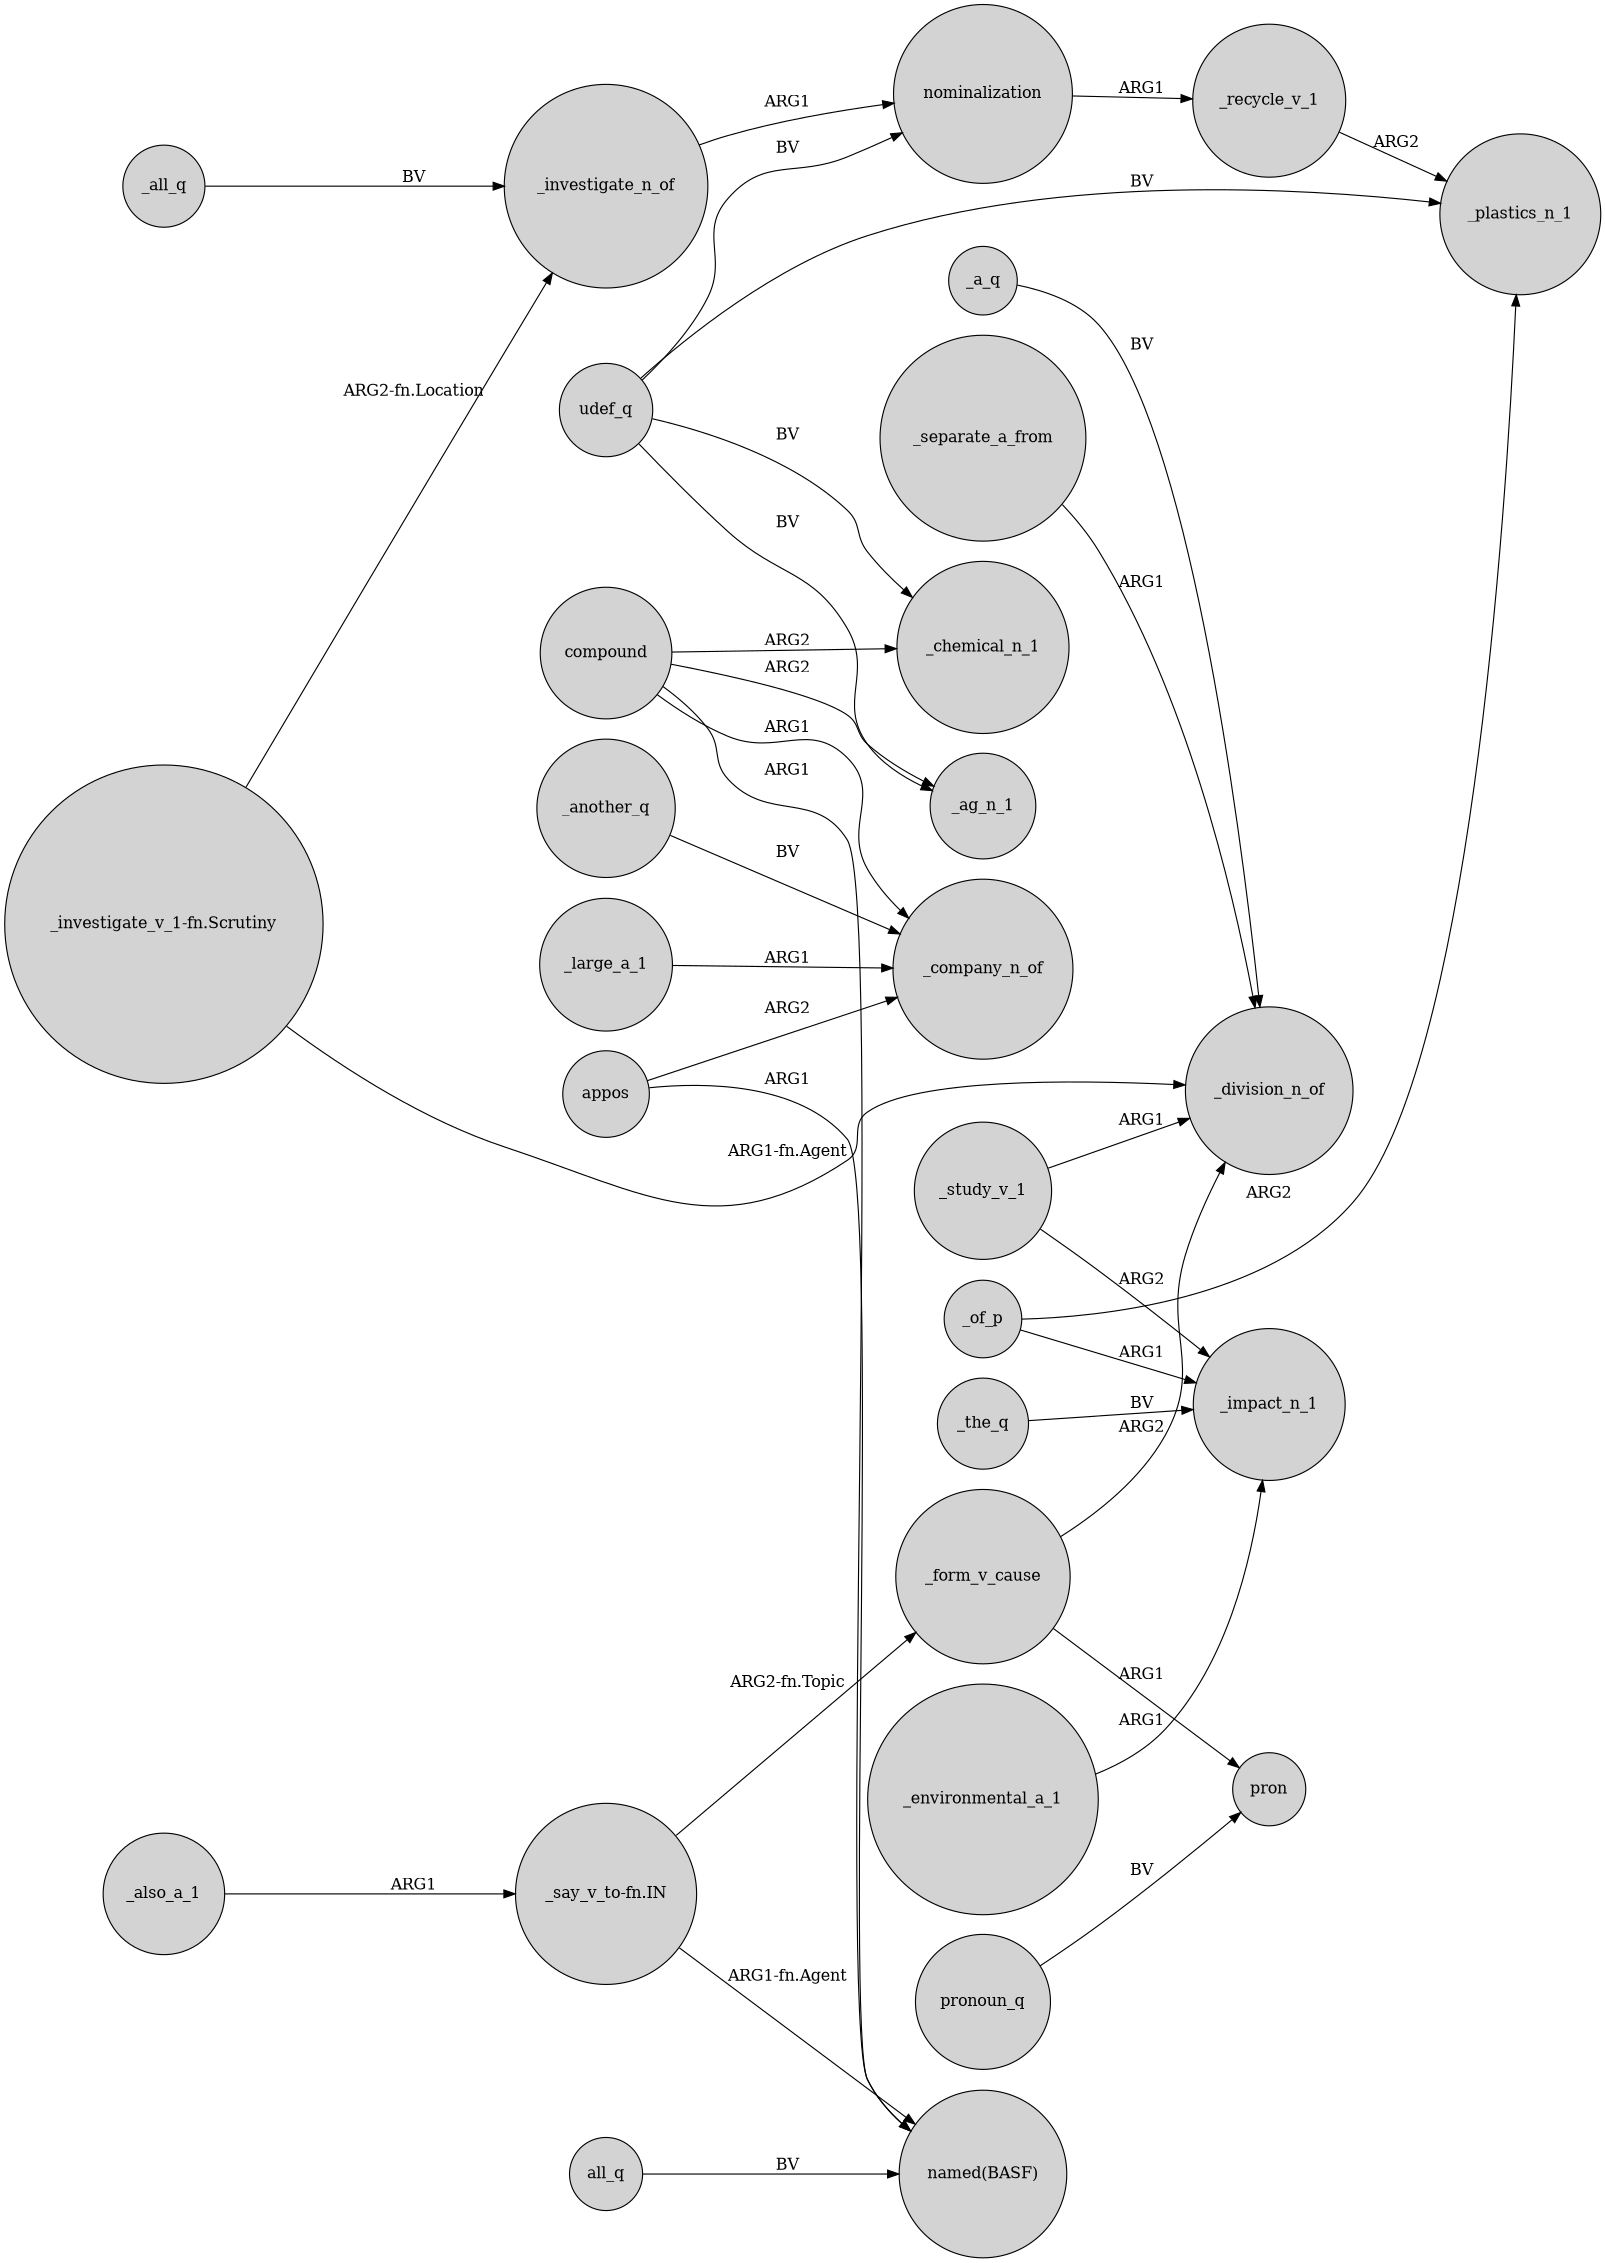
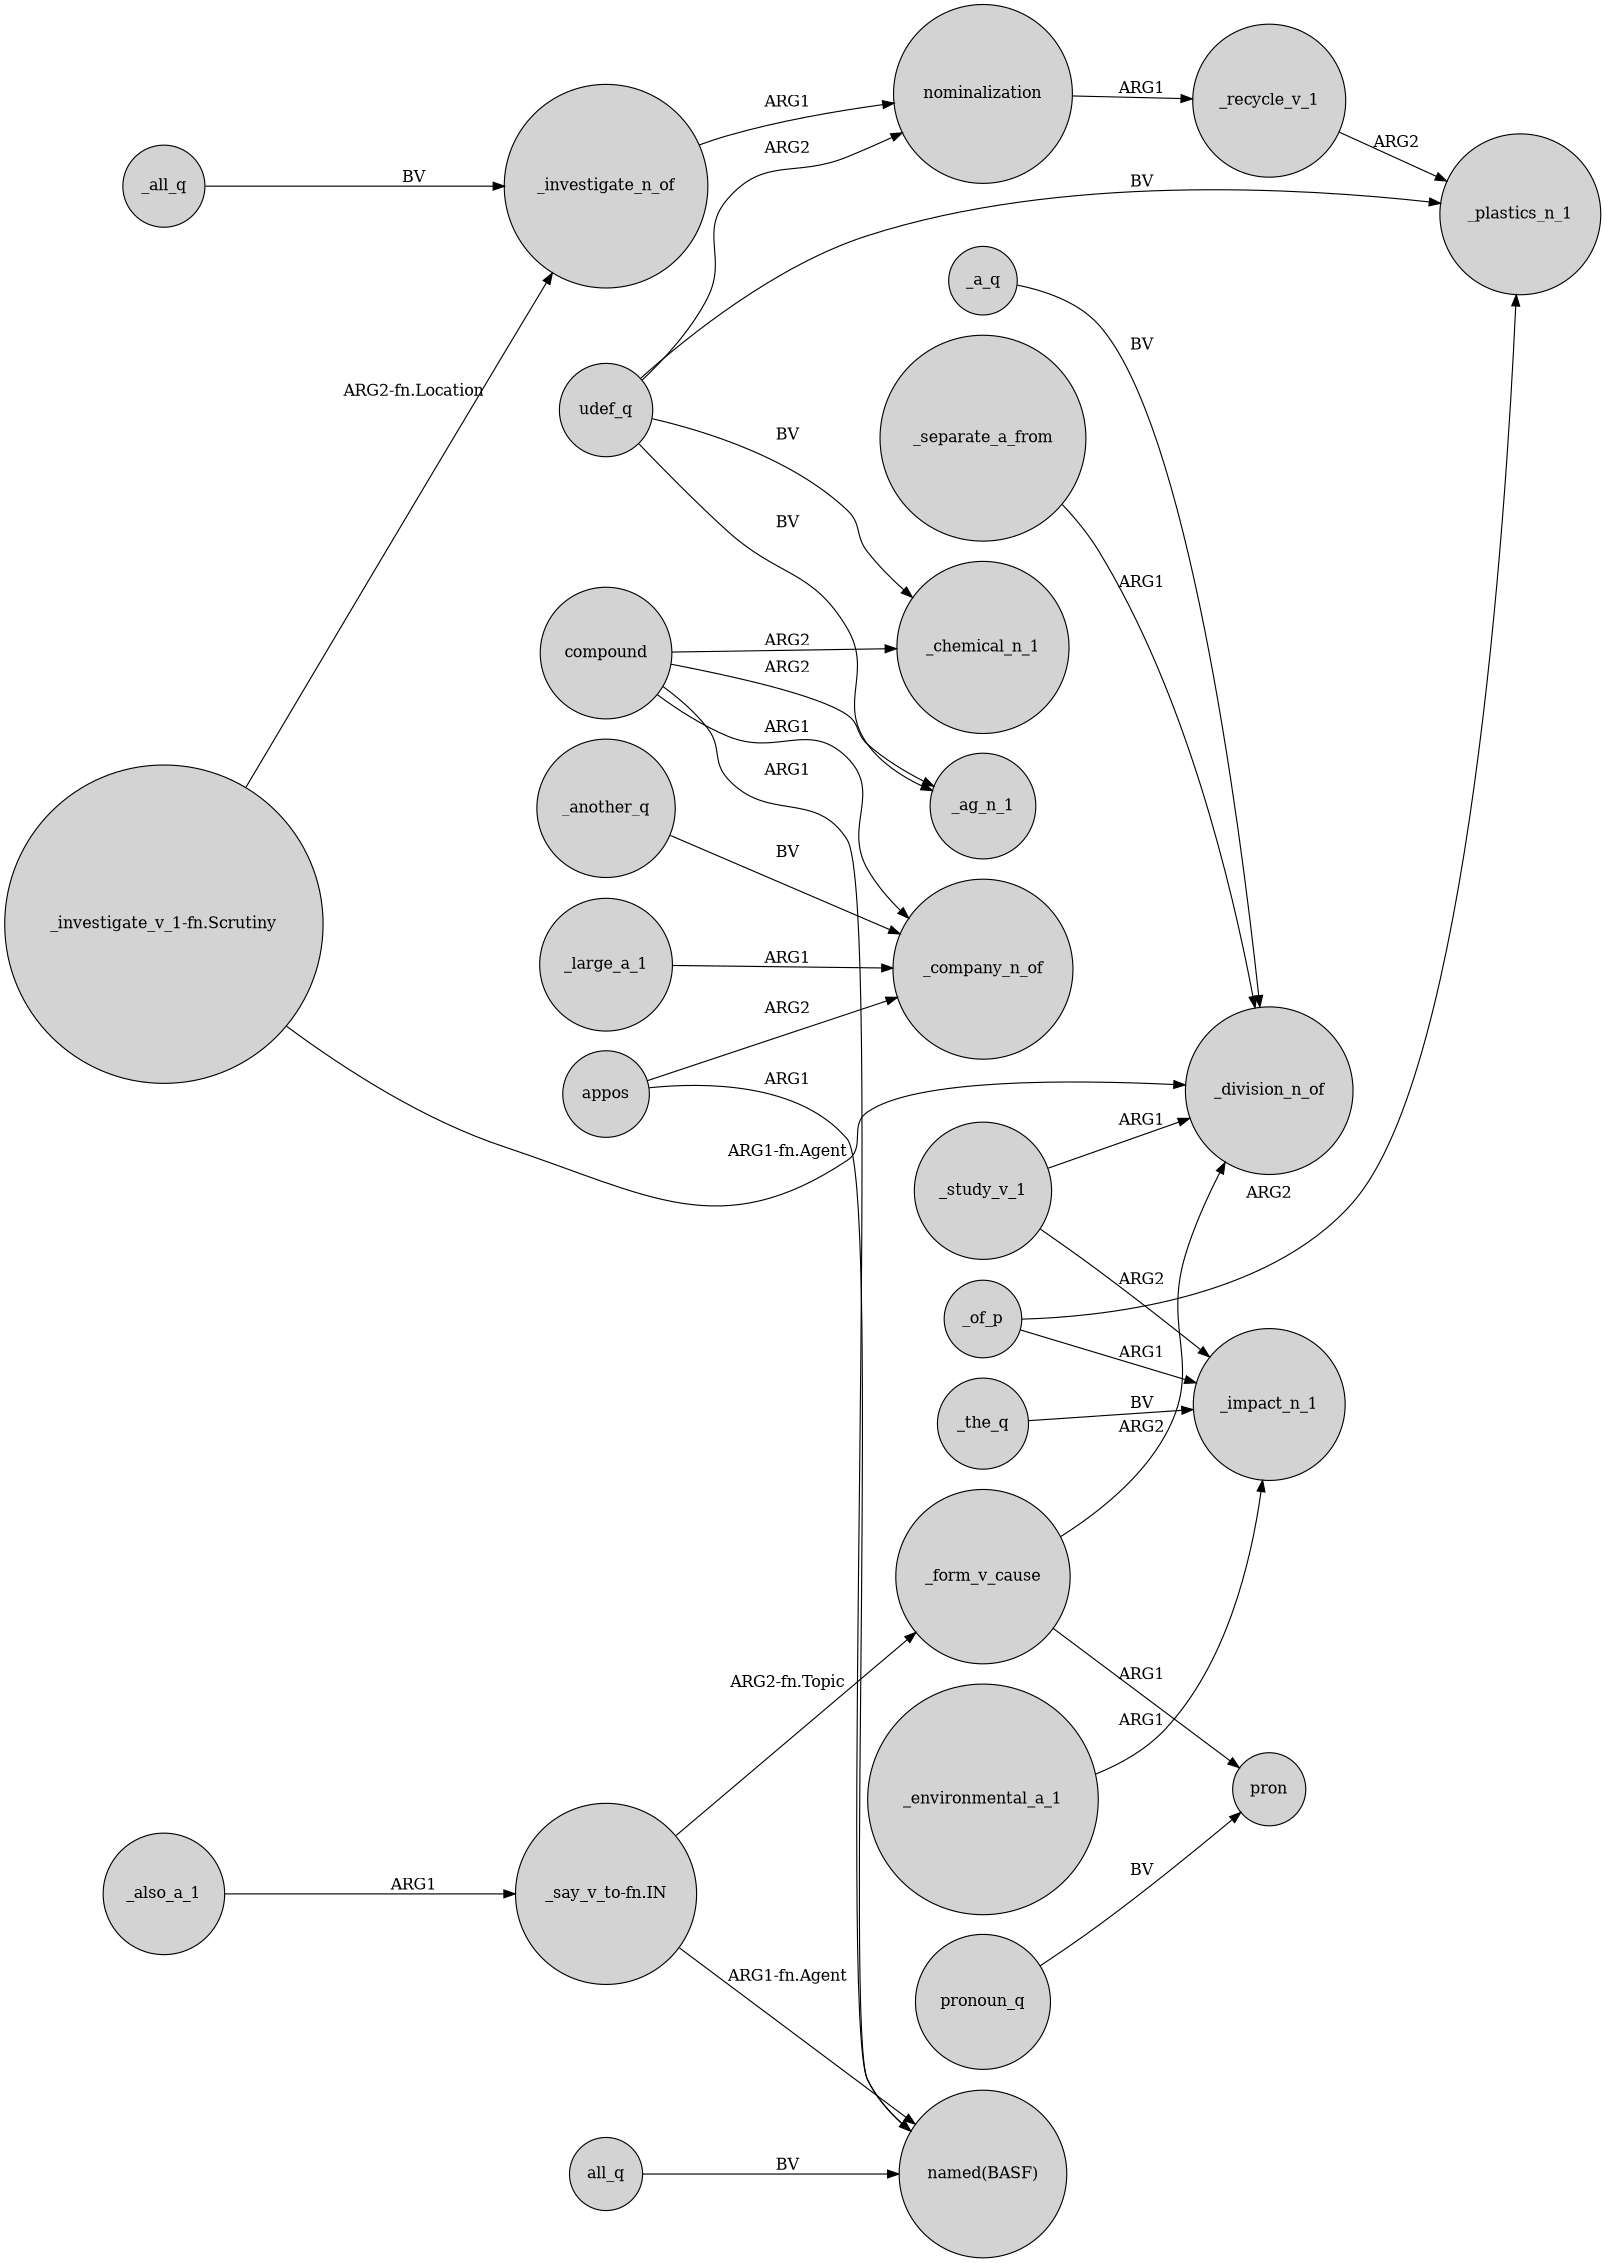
  digraph {
    rankdir=LR
    node [shape=circle style=filled]
    appos
    "named(BASF)"
    _company_n_of
    _environmental_a_1
    _impact_n_1
    _also_a_1
    "_say_v_to-fn.IN"
    _form_v_cause
    _division_n_of
    pron
    compound
    _ag_n_1
    _chemical_n_1
    _the_q
    _separate_a_from
    udef_q
    _plastics_n_1
    nominalization
    _recycle_v_1
    "_investigate_v_1-fn.Scrutiny"
    n21 [label=_investigate_n_of]
    _all_q
    _study_v_1
    n24 [label=all_q]
    pronoun_q
    _of_p
    _another_q
    _a_q
    _large_a_1
    appos -> "named(BASF)" [label=ARG1]
    appos -> _company_n_of [label=ARG2]
    _environmental_a_1 -> _impact_n_1 [label=ARG1]
    _also_a_1 -> "_say_v_to-fn.IN" [label=ARG1]
    "_say_v_to-fn.IN" -> "named(BASF)" [label="ARG1-fn.Agent"]
    "_say_v_to-fn.IN" -> _form_v_cause [label="ARG2-fn.Topic"]
    _form_v_cause -> _division_n_of [label=ARG2]
    _form_v_cause -> pron [label=ARG1]
    compound -> "named(BASF)" [label=ARG1]
    compound -> _company_n_of [label=ARG1]
    compound -> _ag_n_1 [label=ARG2]
    compound -> _chemical_n_1 [label=ARG2]
    _the_q -> _impact_n_1 [label=BV]
    _separate_a_from -> _division_n_of [label=ARG1]
    udef_q -> _ag_n_1 [label=BV]
    udef_q -> _chemical_n_1 [label=BV]
    udef_q -> _plastics_n_1 [label=BV]
-   udef_q -> nominalization [label=BV]
+   udef_q -> nominalization [label=ARG2]
    nominalization -> _recycle_v_1 [label=ARG1]
    _recycle_v_1 -> _plastics_n_1 [label=ARG2]
    "_investigate_v_1-fn.Scrutiny" -> _division_n_of [label="ARG1-fn.Agent"]
    "_investigate_v_1-fn.Scrutiny" -> n21 [label="ARG2-fn.Location"]
    n21 -> nominalization [label=ARG1]
    _all_q -> n21 [label=BV]
    _study_v_1 -> _impact_n_1 [label=ARG2]
    _study_v_1 -> _division_n_of [label=ARG1]
    n24 -> "named(BASF)" [label=BV]
    pronoun_q -> pron [label=BV]
    _of_p -> _impact_n_1 [label=ARG1]
    _of_p -> _plastics_n_1 [label=ARG2]
    _another_q -> _company_n_of [label=BV]
    _a_q -> _division_n_of [label=BV]
    _large_a_1 -> _company_n_of [label=ARG1]
  }
